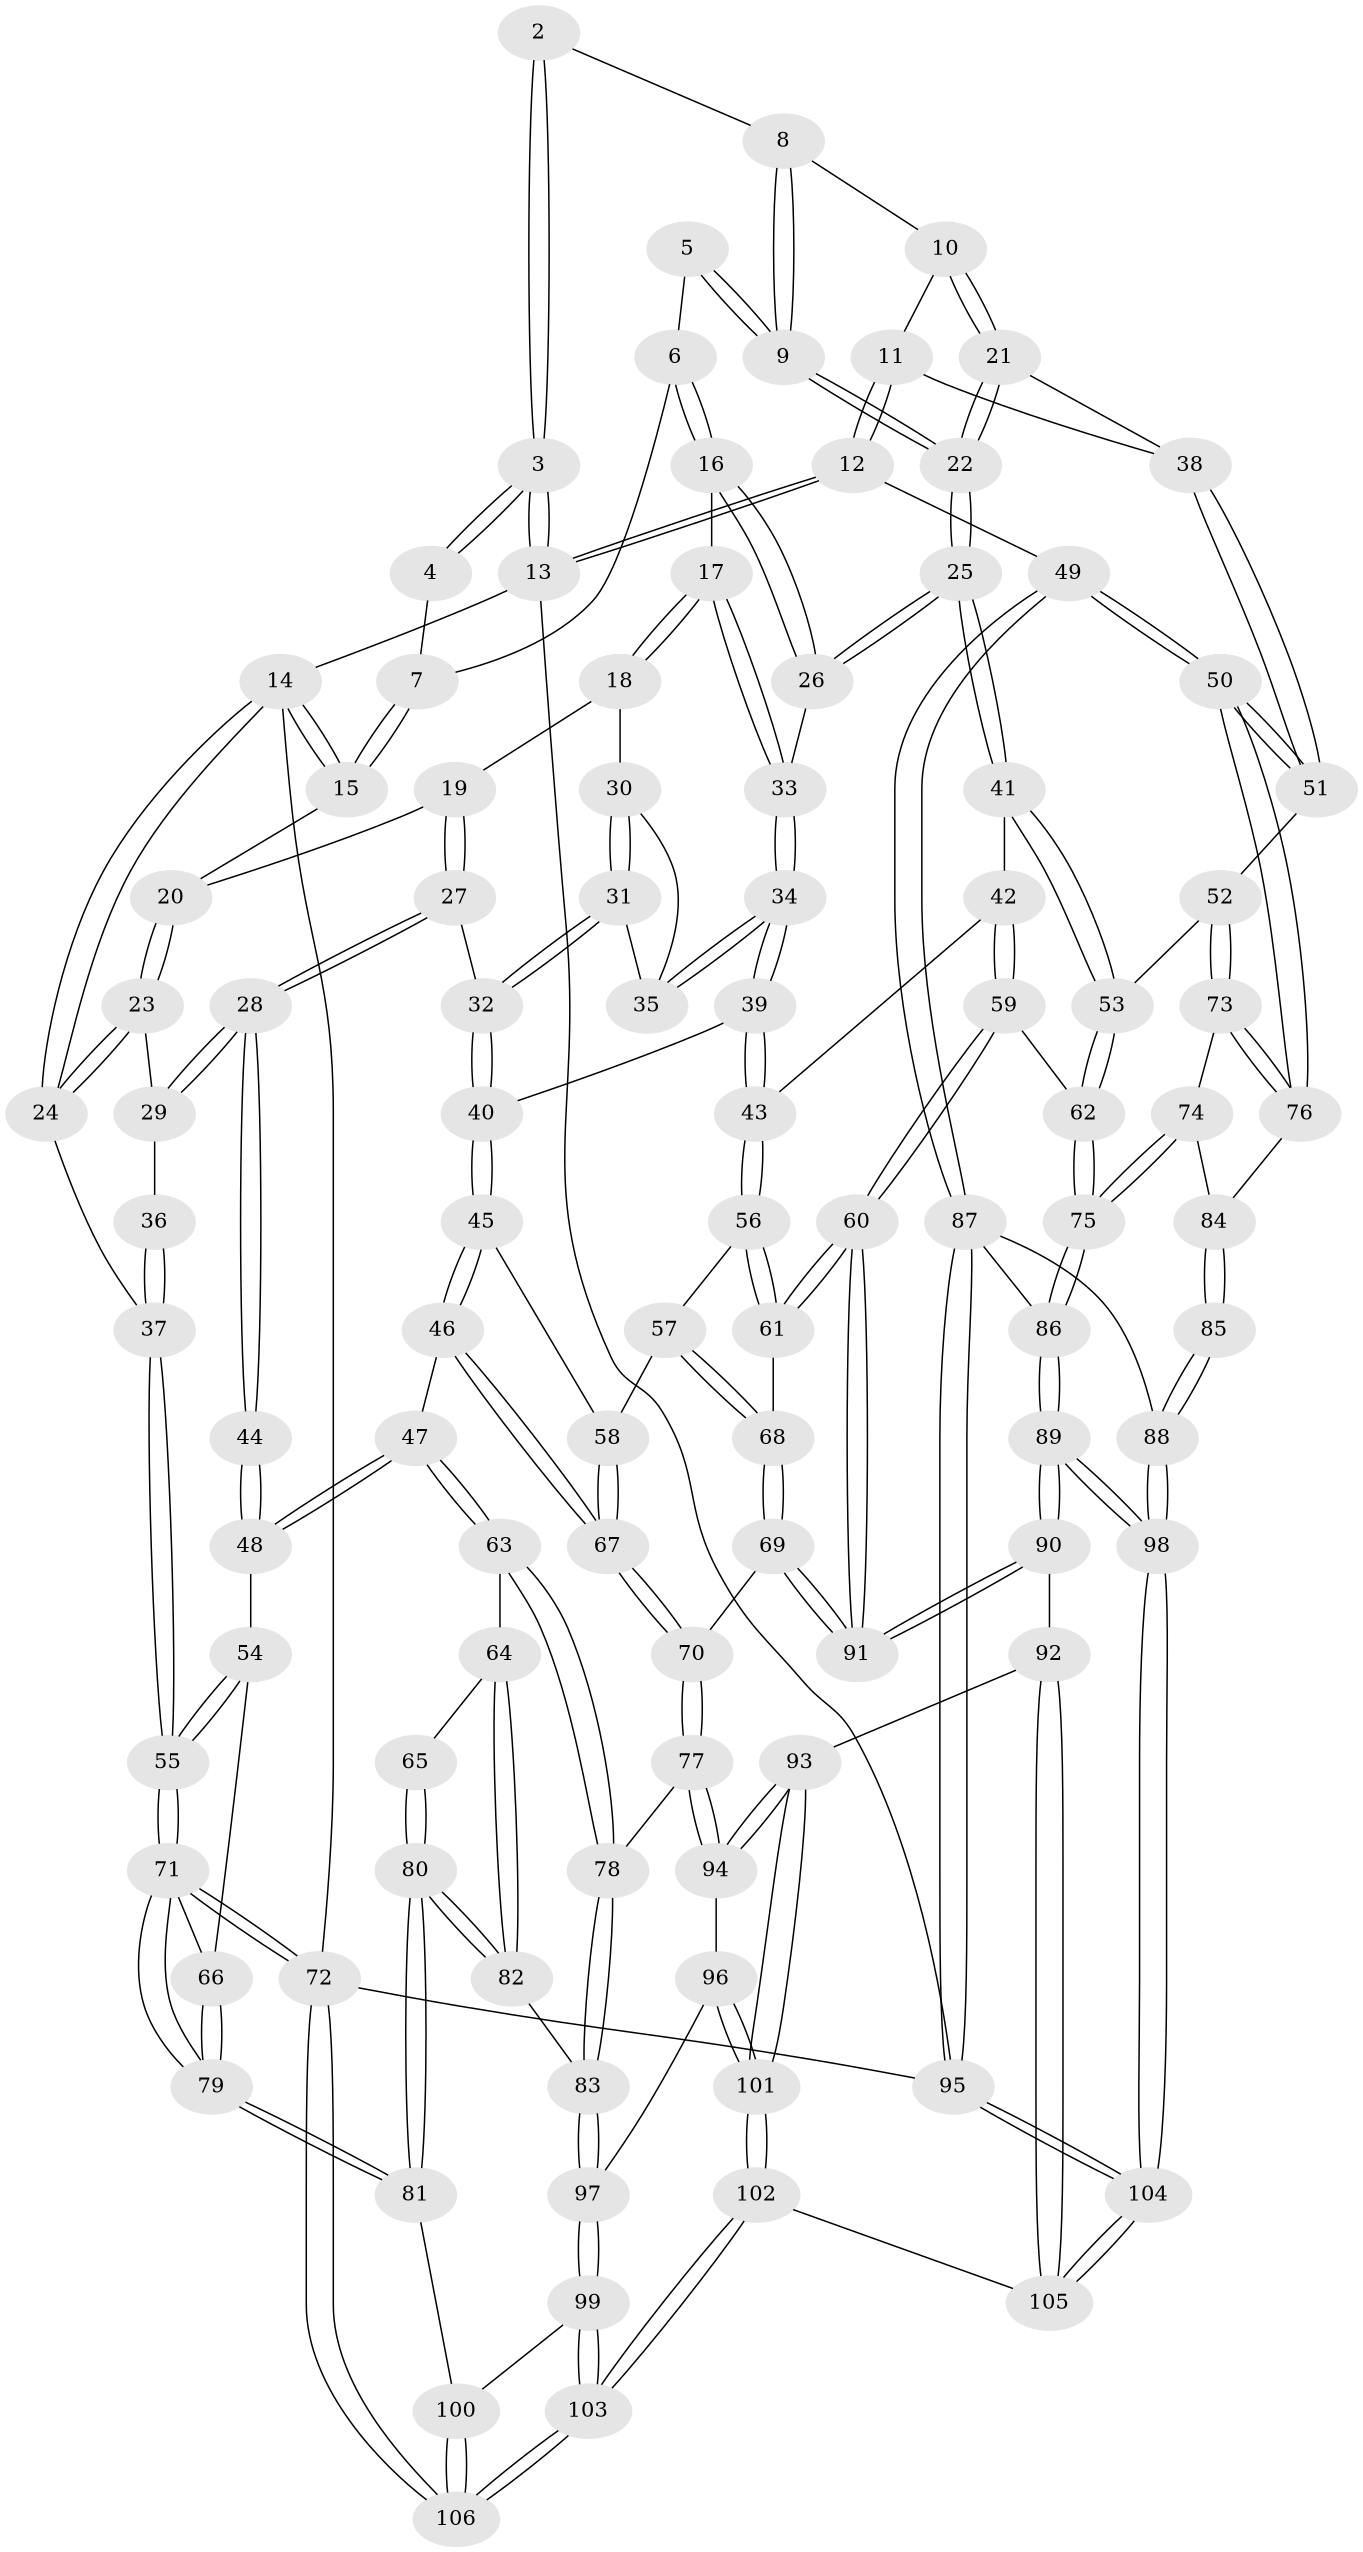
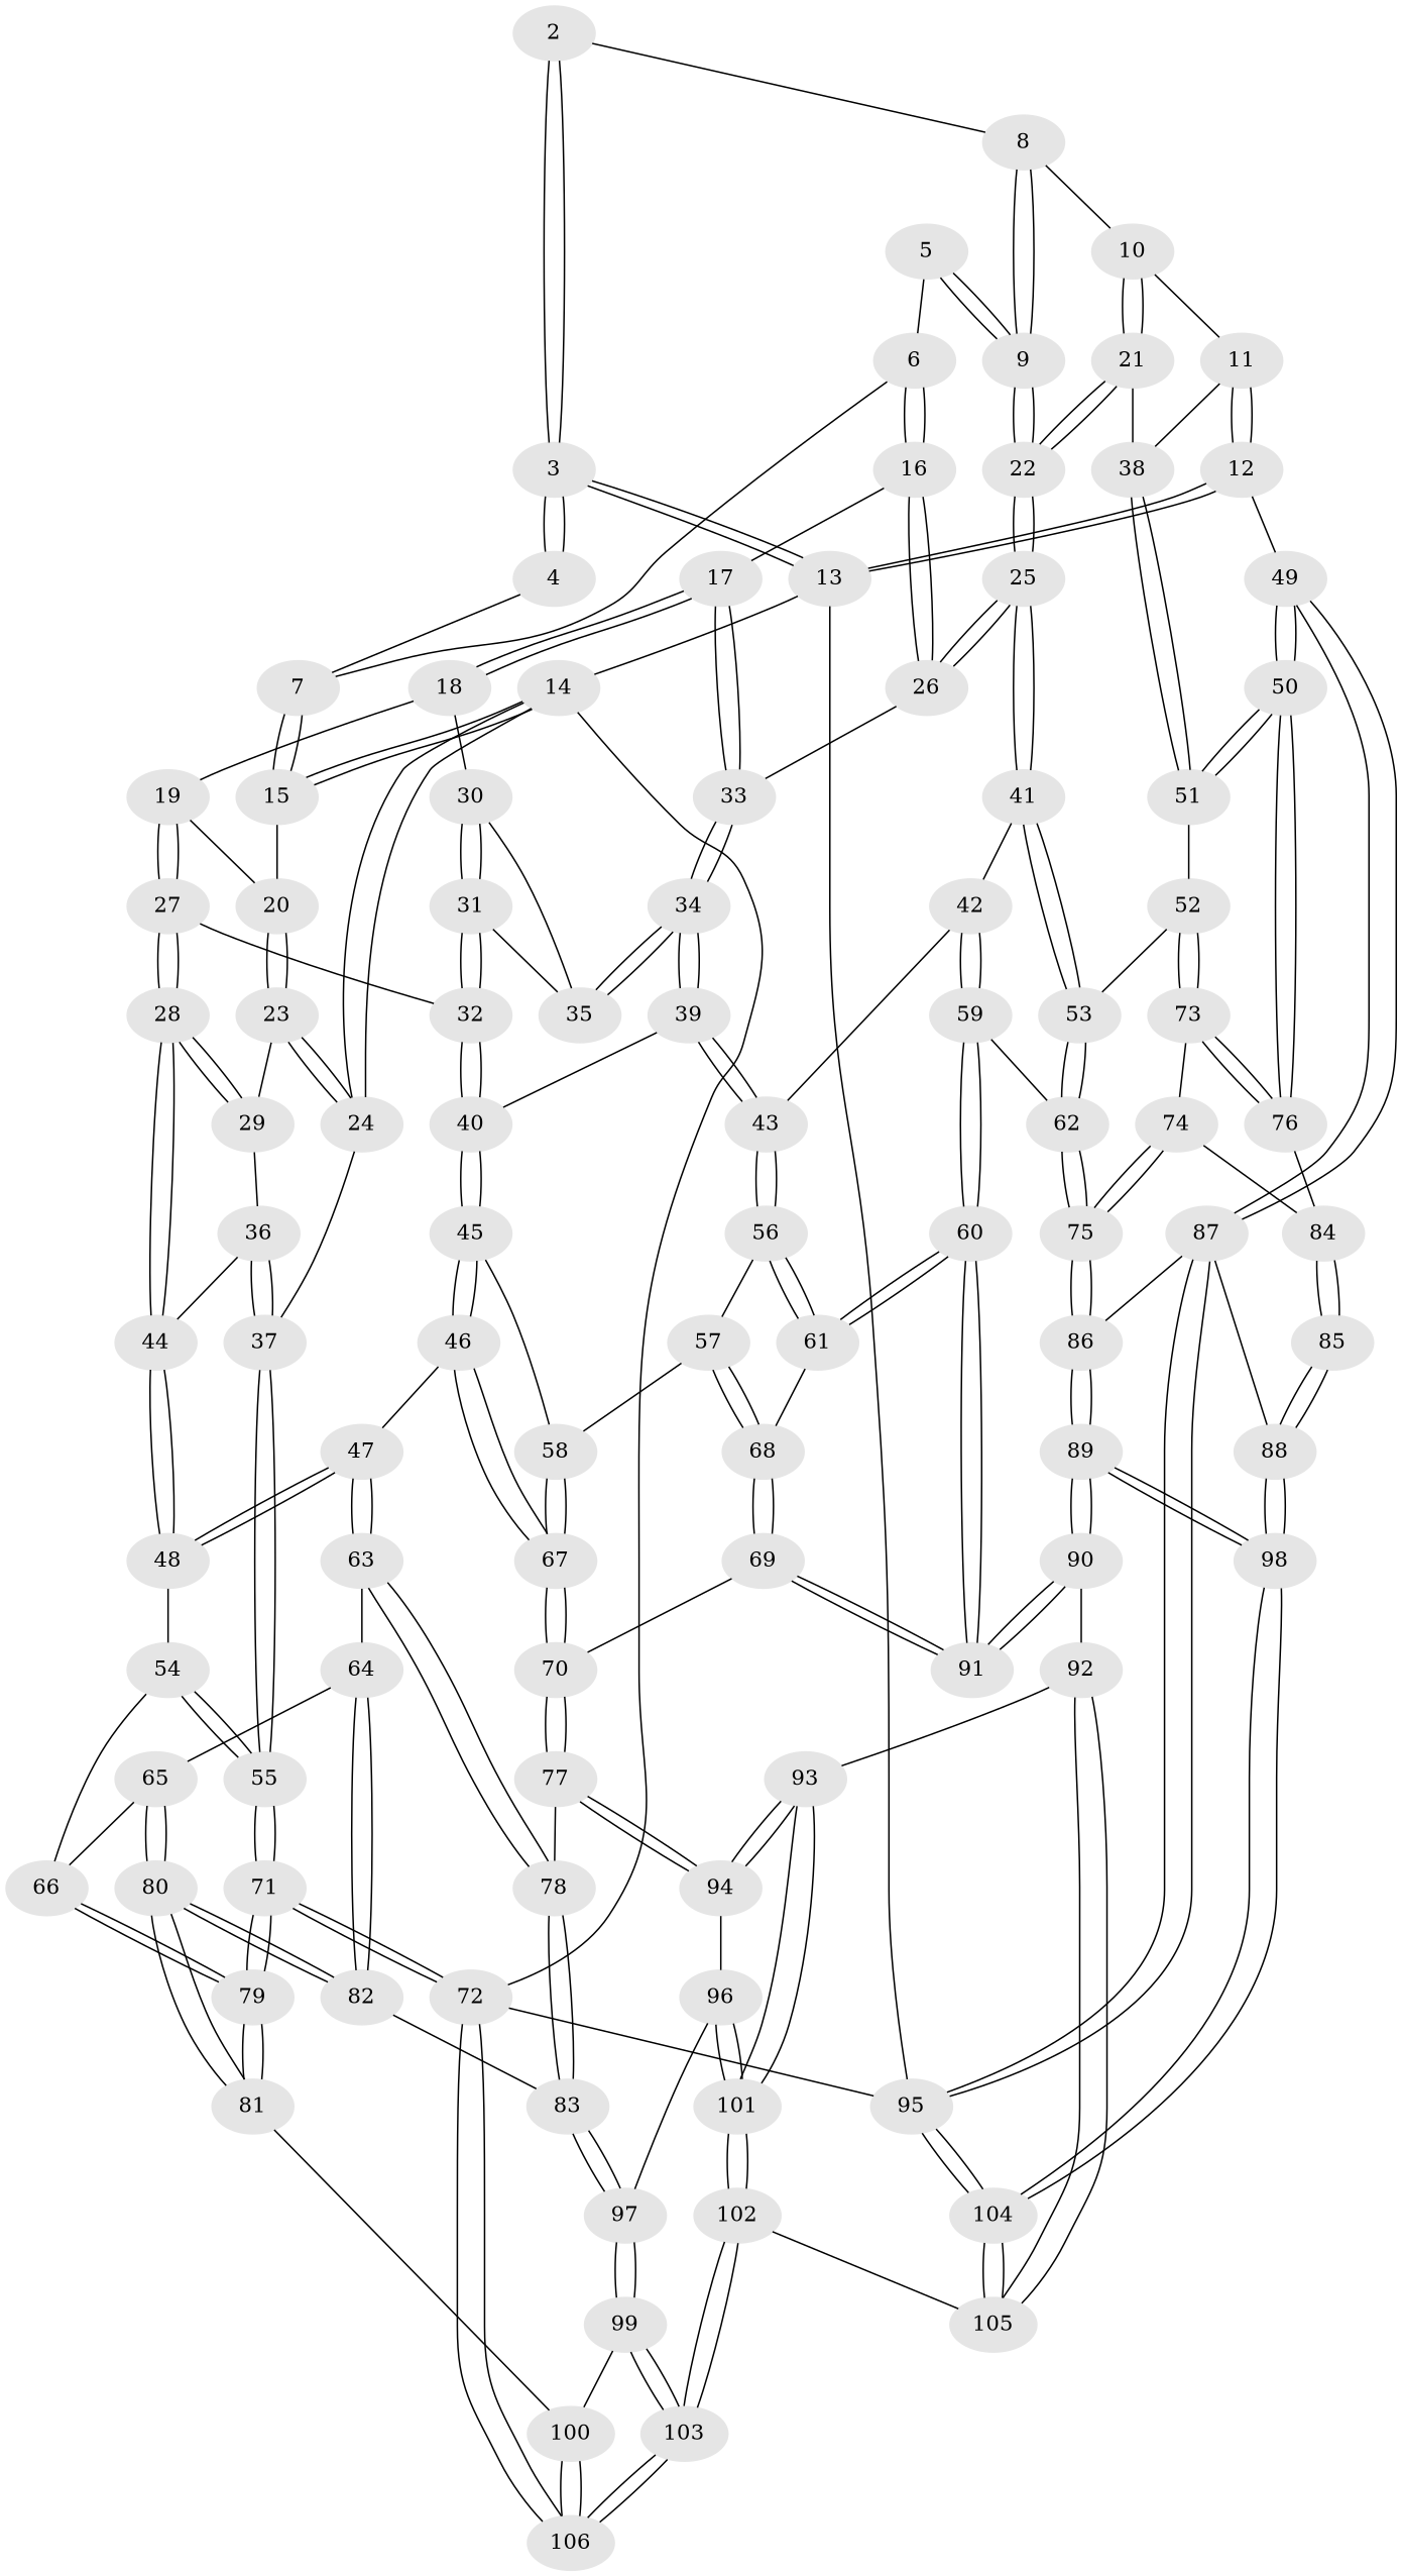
  graph {
    node [color=gray90 style=filled]
    2
    3
    8
    5
    6
    9
    4
    13
    10
    7
    14
    95
    15
    16
    22
    17
    26
    20
    11
    21
    25
    12
    38
    49
    51
    50
    87
    24
    72
    104
    37
    106
    23
    18
    33
    19
    30
    34
    27
    31
    35
    28
    32
    29
    41
    36
    55
    42
    53
    44
    40
    48
    45
    39
    43
    71
    52
    56
    46
    58
    59
    62
    60
    57
    61
    54
    47
    67
    63
    70
    64
    78
    66
    76
    86
    88
    84
    73
    74
    75
    79
    68
    69
    91
    65
    82
    83
    80
    81
    77
    94
    85
    89
    96
    97
    100
    99
    98
    90
    92
    93
    105
    101
    102
    103
    2 -- 3
    2 -- 3
    2 -- 8
    3 -- 4
    3 -- 4
    3 -- 13
    3 -- 13
    8 -- 9
    8 -- 9
    8 -- 10
    5 -- 6
    5 -- 9
    5 -- 9
    6 -- 7
    6 -- 16
    6 -- 16
    9 -- 22
    9 -- 22
    4 -- 7
    13 -- 14
    13 -- 95
    10 -- 11
    10 -- 21
    10 -- 21
    7 -- 15
    7 -- 15
    14 -- 15
    14 -- 15
    14 -- 24
    14 -- 24
    14 -- 72
    95 -- 104
    95 -- 104
    15 -- 20
    16 -- 17
    16 -- 26
    16 -- 26
    22 -- 25
    22 -- 25
    17 -- 18
    17 -- 18
    17 -- 33
    17 -- 33
    26 -- 33
    20 -- 23
    20 -- 23
    11 -- 12
    11 -- 12
    11 -- 38
    21 -- 22
    21 -- 22
    21 -- 38
    25 -- 26
    25 -- 26
    25 -- 41
    25 -- 41
    12 -- 13
    12 -- 13
    12 -- 49
    38 -- 51
    38 -- 51
    49 -- 50
    49 -- 50
    49 -- 87
    49 -- 87
    51 -- 52
    50 -- 51
    50 -- 51
    50 -- 76
    50 -- 76
    87 -- 95
    87 -- 95
    87 -- 86
    87 -- 88
    24 -- 37
    72 -- 95
    72 -- 106
    72 -- 106
    104 -- 105
    104 -- 105
    37 -- 55
    37 -- 55
    23 -- 24
    23 -- 24
    23 -- 29
    18 -- 19
    18 -- 30
    33 -- 34
    33 -- 34
    19 -- 20
    19 -- 27
    19 -- 27
    30 -- 31
    30 -- 31
    30 -- 35
    34 -- 35
    34 -- 35
    34 -- 39
    34 -- 39
    27 -- 28
    27 -- 28
    27 -- 32
    31 -- 35
    31 -- 32
    31 -- 32
    28 -- 29
    28 -- 29
    28 -- 44
    28 -- 44
    32 -- 40
    32 -- 40
    29 -- 36
    41 -- 42
    41 -- 53
    41 -- 53
    36 -- 37
    36 -- 37
+   36 -- 44
    55 -- 71
    55 -- 71
    42 -- 43
    42 -- 59
    42 -- 59
    53 -- 62
    53 -- 62
    44 -- 48
    44 -- 48
    40 -- 45
    40 -- 45
    48 -- 54
    45 -- 46
    45 -- 46
    45 -- 58
    39 -- 40
    39 -- 43
    39 -- 43
    43 -- 56
    43 -- 56
    71 -- 72
    71 -- 72
    71 -- 79
    71 -- 79
    52 -- 53
    52 -- 73
    52 -- 73
    56 -- 57
    56 -- 61
    56 -- 61
    46 -- 47
    46 -- 67
    46 -- 67
    58 -- 67
    58 -- 67
    59 -- 62
    59 -- 60
    59 -- 60
    62 -- 75
    62 -- 75
    60 -- 61
    60 -- 61
    60 -- 91
    60 -- 91
    57 -- 58
    57 -- 68
    57 -- 68
    61 -- 68
    54 -- 55
    54 -- 55
    54 -- 66
    47 -- 48
    47 -- 48
    47 -- 63
    47 -- 63
    67 -- 70
    67 -- 70
    63 -- 64
    63 -- 78
    63 -- 78
    70 -- 77
    70 -- 77
    64 -- 65
    64 -- 82
    64 -- 82
    78 -- 83
    78 -- 83
    66 -- 79
    66 -- 79
    76 -- 84
    86 -- 89
    86 -- 89
    88 -- 98
    88 -- 98
    84 -- 85
    84 -- 85
    73 -- 76
    73 -- 76
    73 -- 74
    74 -- 84
    74 -- 75
    74 -- 75
    75 -- 86
    75 -- 86
    79 -- 81
    79 -- 81
    68 -- 69
    68 -- 69
    69 -- 70
    69 -- 91
    69 -- 91
-   71 -- 66
+   65 -- 66
    65 -- 80
    65 -- 80
    82 -- 83
    83 -- 97
    83 -- 97
    80 -- 82
    80 -- 82
    80 -- 81
    80 -- 81
    81 -- 100
    77 -- 78
    77 -- 94
    77 -- 94
    94 -- 96
    85 -- 88
    85 -- 88
    89 -- 98
    89 -- 98
    89 -- 90
    89 -- 90
    96 -- 97
    96 -- 101
    96 -- 101
    97 -- 99
    97 -- 99
    100 -- 106
    100 -- 106
    99 -- 100
    99 -- 103
    99 -- 103
    98 -- 104
    98 -- 104
    90 -- 91
    90 -- 91
    90 -- 92
    92 -- 93
    92 -- 105
    92 -- 105
    93 -- 94
    93 -- 94
    93 -- 101
    93 -- 101
    101 -- 102
    101 -- 102
    102 -- 105
    102 -- 103
    102 -- 103
    103 -- 106
    103 -- 106
  }
